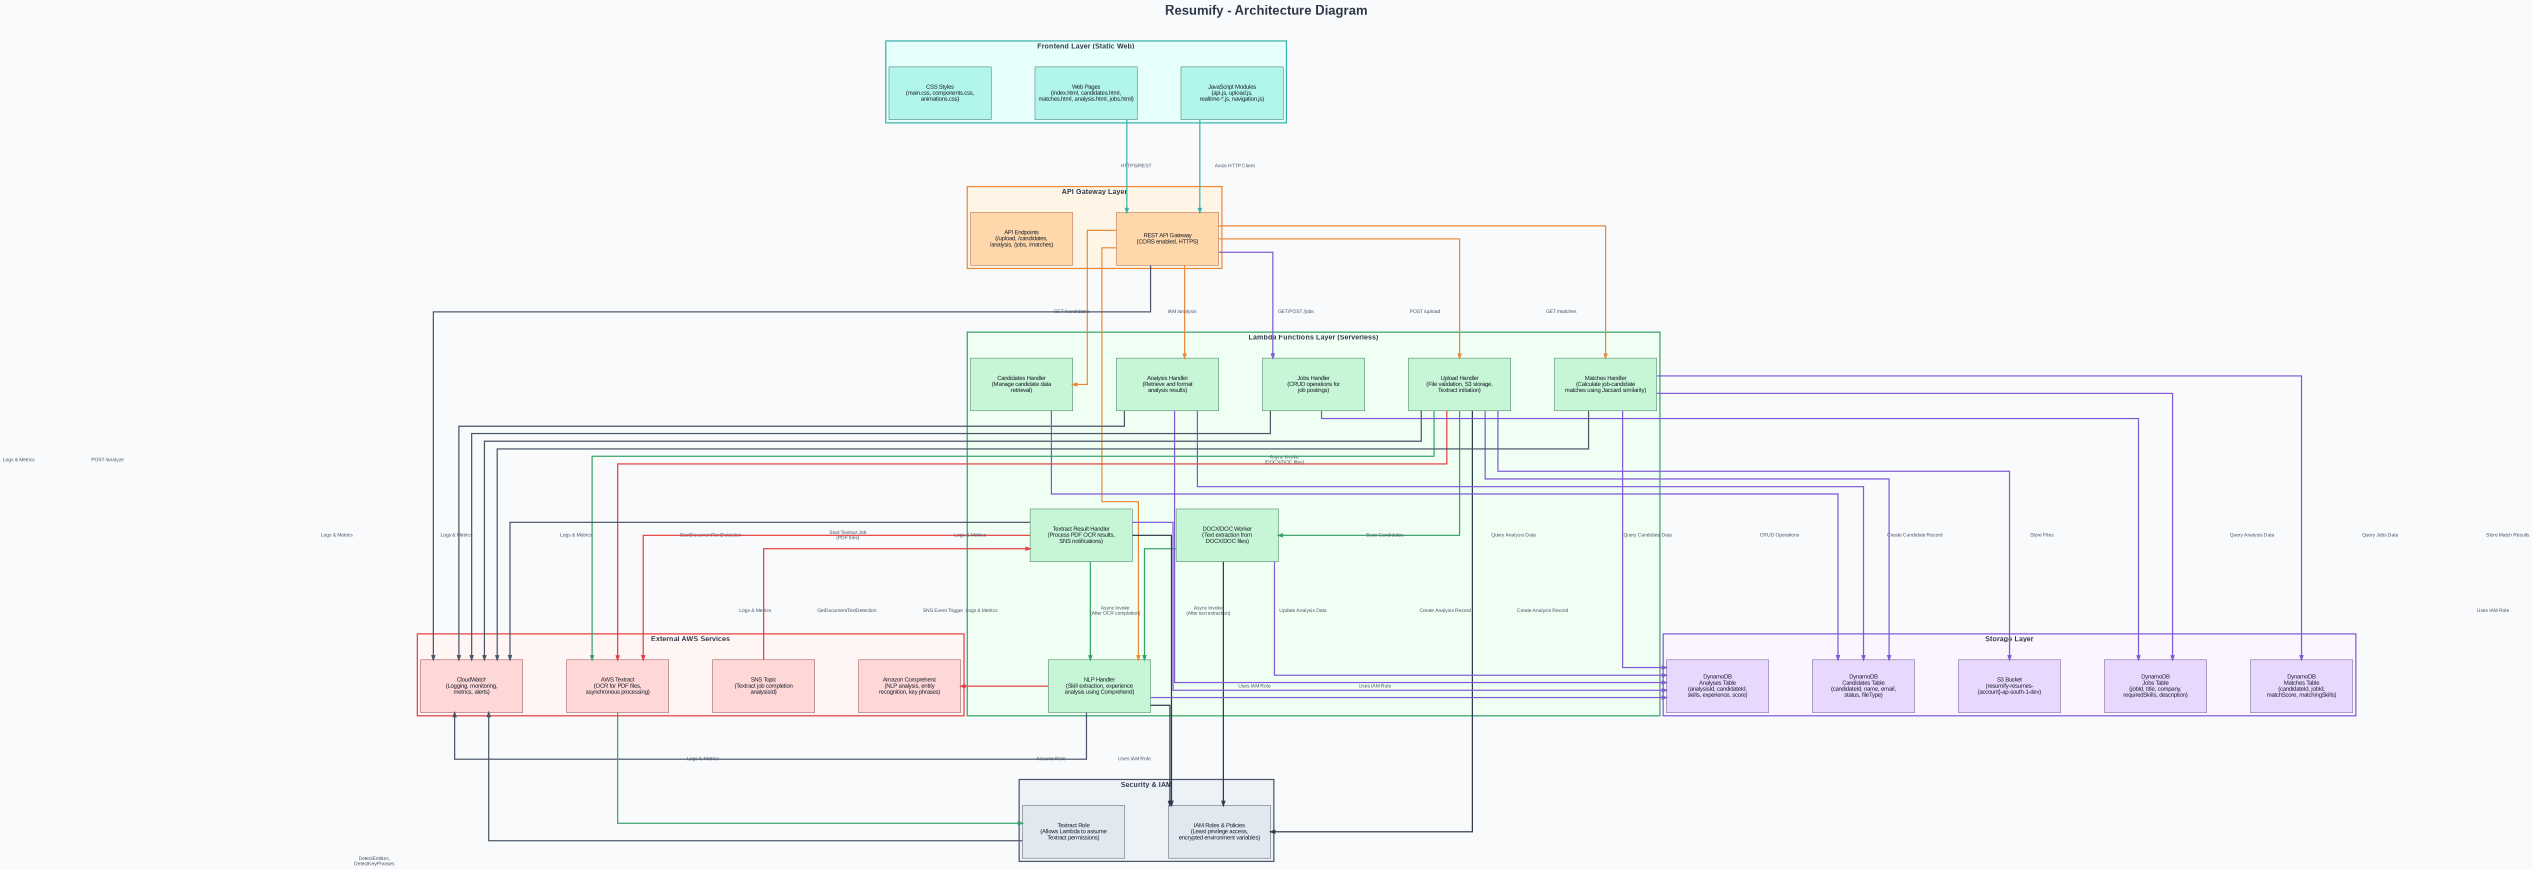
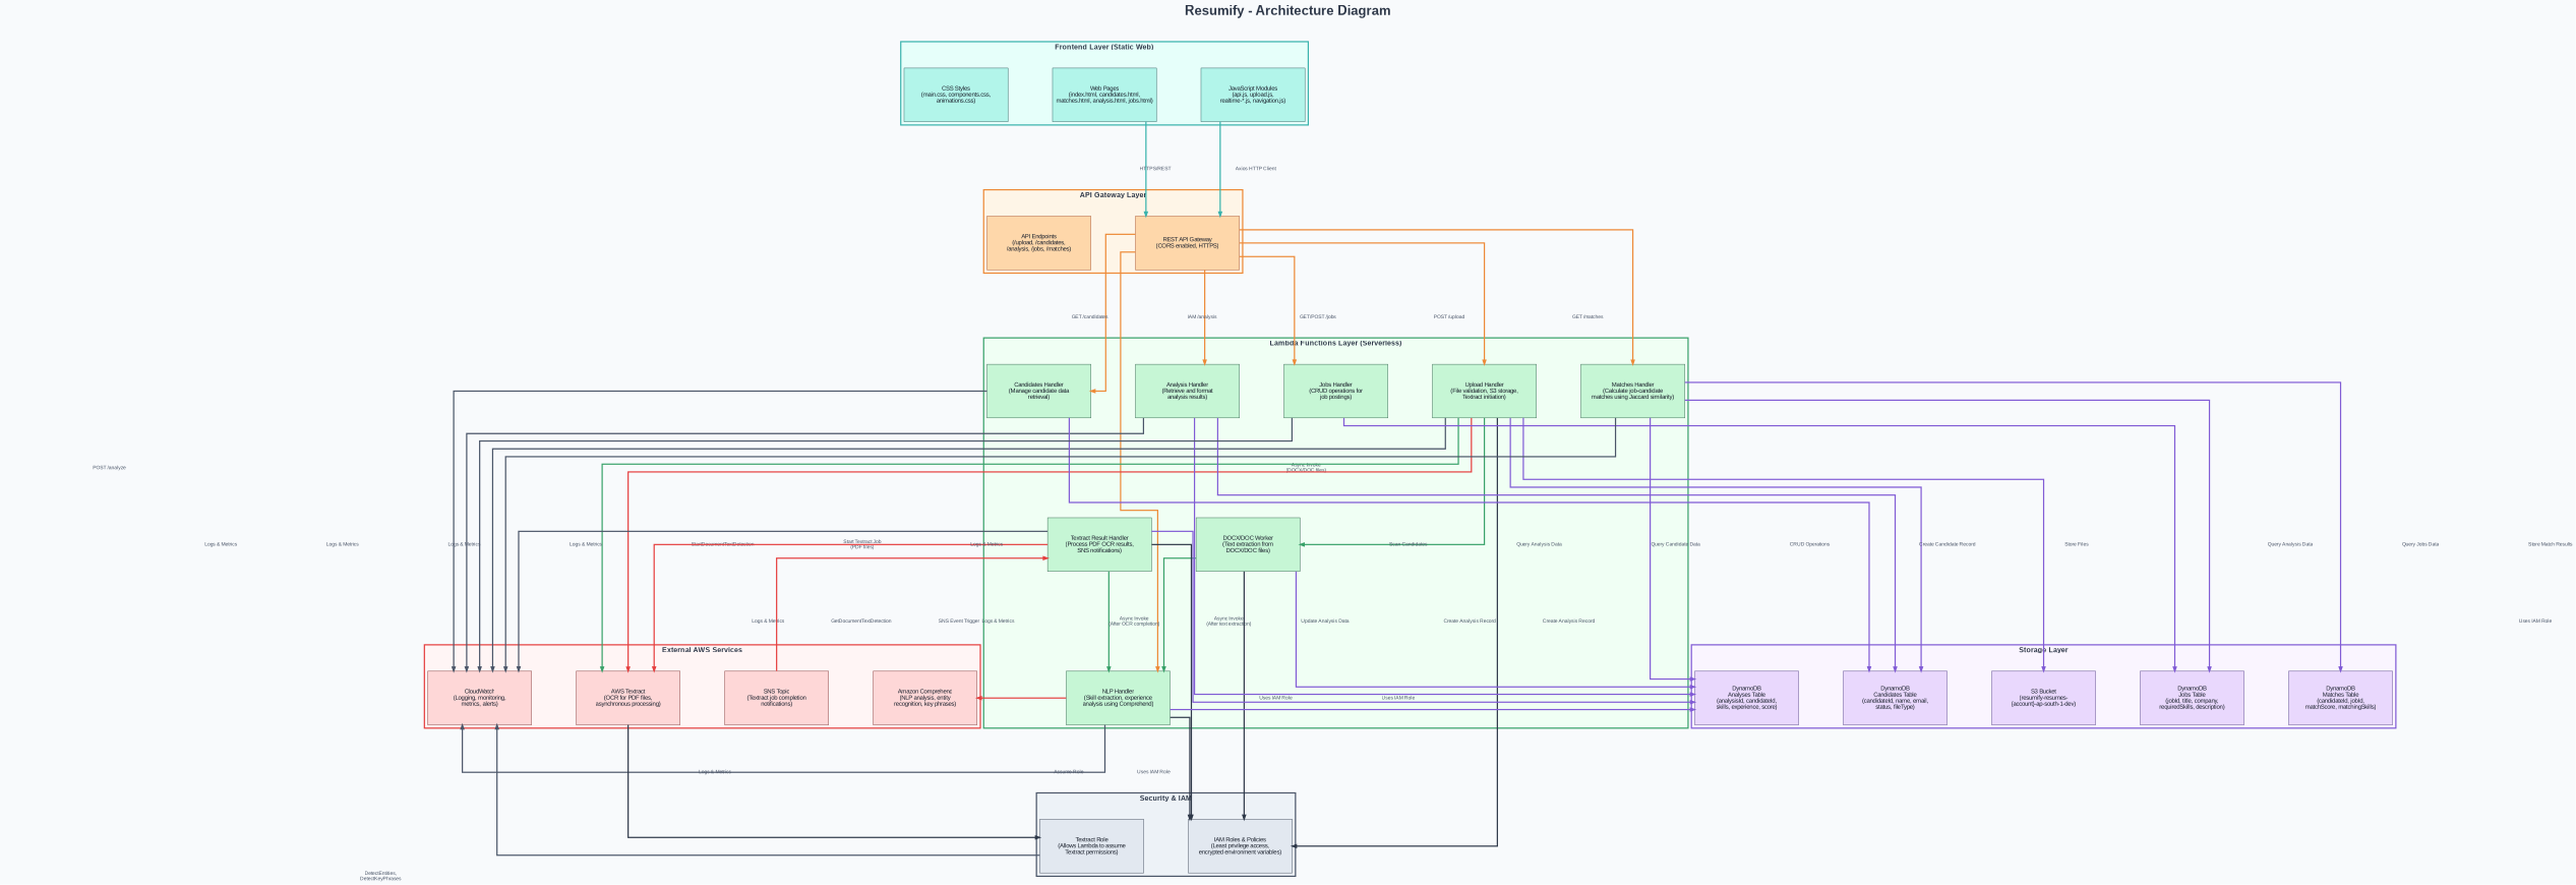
  digraph {
    bgcolor="#f8fafc"
    fontcolor="#2d3748"
    fontname="Arial, bold"
    fontsize=32
    label="Resumify - Architecture Diagram"
    labelloc=t
    nodesep=1.5
    rankdir=TB
    ranksep=3.0
    splines=ortho
    node [color="#22543d" fillcolor="#c6f6d5" fixedsize=false fontcolor="#1a202c" fontname="Arial, sans-serif" fontsize=14 shape=box style=filled]
    edge [color="#805ad5" fontcolor="#4a5568" fontname="Arial, sans-serif" fontsize=12 labelangle=0 labeldistance=1.5 penwidth=3]
    n1 [color="#234e52" fillcolor="#b2f5ea" height=1.8 label="Web Pages\n(index.html, candidates.html,\nmatches.html, analysis.html, jobs.html)" width=3.5]
    n2 [color="#234e52" fillcolor="#b2f5ea" height=1.8 label="JavaScript Modules\n(api.js, upload.js,\nrealtime-*.js, navigation.js)" width=3.5]
    n3 [color="#234e52" fillcolor="#b2f5ea" height=1.8 label="CSS Styles\n(main.css, components.css,\nanimations.css)" width=3.5]
    n4 [color="#9c4221" fillcolor="#fed7aa" height=1.8 label="REST API Gateway\n(CORS enabled, HTTPS)" width=3.5]
    n5 [color="#9c4221" fillcolor="#fed7aa" height=1.8 label="API Endpoints\n(/upload, /candidates,\n/analysis, /jobs, /matches)" width=3.5]
    n6 [height=1.8 label="Upload Handler\n(File validation, S3 storage,\nTextract initiation)" width=3.5]
    n7 [height=1.8 label="DOCX/DOC Worker\n(Text extraction from\nDOCX/DOC files)" width=3.5]
    n8 [height=1.8 label="Textract Result Handler\n(Process PDF OCR results,\nSNS notifications)" width=3.5]
    n9 [height=1.8 label="NLP Handler\n(Skill extraction, experience\nanalysis using Comprehend)" width=3.5]
    n10 [height=1.8 label="Analysis Handler\n(Retrieve and format\nanalysis results)" width=3.5]
    n11 [height=1.8 label="Candidates Handler\n(Manage candidate data\nretrieval)" width=3.5]
    n12 [height=1.8 label="Jobs Handler\n(CRUD operations for\njob postings)" width=3.5]
    n13 [height=1.8 label="Matches Handler\n(Calculate job-candidate\nmatches using Jaccard similarity)" width=3.5]
    n14 [color="#44337a" fillcolor="#e9d8fd" height=1.8 label="S3 Bucket\n(resumify-resumes-\n{account}-ap-south-1-dev)" width=3.5]
    n15 [color="#44337a" fillcolor="#e9d8fd" height=1.8 label="DynamoDB\nCandidates Table\n(candidateId, name, email,\nstatus, fileType)" width=3.5]
    n16 [color="#44337a" fillcolor="#e9d8fd" height=1.8 label="DynamoDB\nAnalyses Table\n(analysisId, candidateId,\nskills, experience, score)" width=3.5]
    n17 [color="#44337a" fillcolor="#e9d8fd" height=1.8 label="DynamoDB\nJobs Table\n(jobId, title, company,\nrequiredSkills, description)" width=3.5]
    n18 [color="#44337a" fillcolor="#e9d8fd" height=1.8 label="DynamoDB\nMatches Table\n(candidateId, jobId,\nmatchScore, matchingSkills)" width=3.5]
    n19 [color="#742a2a" fillcolor="#fed7d7" height=1.8 label="AWS Textract\n(OCR for PDF files,\nasynchronous processing)" width=3.5]
    n20 [color="#742a2a" fillcolor="#fed7d7" height=1.8 label="Amazon Comprehend\n(NLP analysis, entity\nrecognition, key phrases)" width=3.5]
-   n21 [color="#742a2a" fillcolor="#fed7d7" height=1.8 label="SNS Topic\n(Textract job completion\nanalysisId)" width=3.5]
+   n21 [color="#742a2a" fillcolor="#fed7d7" height=1.8 label="SNS Topic\n(Textract job completion\nnotifications)" width=3.5]
    n22 [color="#742a2a" fillcolor="#fed7d7" height=1.8 label="CloudWatch\n(Logging, monitoring,\nmetrics, alerts)" width=3.5]
    n23 [color="#2d3748" fillcolor="#e2e8f0" height=1.8 label="IAM Roles & Policies\n(Least privilege access,\nencrypted environment variables)" width=3.5]
    n24 [color="#2d3748" fillcolor="#e2e8f0" height=1.8 label="Textract Role\n(Allows Lambda to assume\nTextract permissions)" width=3.5]
    subgraph cluster_1 {
      color="#38b2ac"
      fillcolor="#e6fffa"
      fontsize=18
      label="Frontend Layer (Static Web)"
      penwidth=3
      style=filled
      n1
      n2
      n3
    }
    subgraph cluster_2 {
      color="#ed8936"
      fillcolor="#fef5e7"
      fontsize=18
      label="API Gateway Layer"
      penwidth=3
      style=filled
      n4
      n5
    }
    subgraph cluster_3 {
      color="#38a169"
      fillcolor="#f0fff4"
      fontsize=18
      label="Lambda Functions Layer (Serverless)"
      penwidth=3
      style=filled
      n6
      n7
      n8
      n9
      n10
      n11
      n12
      n13
    }
    subgraph cluster_4 {
      color="#805ad5"
      fillcolor="#faf5ff"
      fontsize=18
      label="Storage Layer"
      penwidth=3
      style=filled
      n14
      n15
      n16
      n17
      n18
    }
    subgraph cluster_5 {
      color="#e53e3e"
      fillcolor="#fff5f5"
      fontsize=18
      label="External AWS Services"
      penwidth=3
      style=filled
      n19
      n20
      n21
      n22
    }
    subgraph cluster_6 {
      color="#4a5568"
      fillcolor="#edf2f7"
      fontsize=18
      label="Security & IAM"
      penwidth=3
      style=filled
      n23
      n24
    }
    n1 -> n4 [color="#38b2ac" label="HTTPS/REST"]
    n2 -> n4 [color="#38b2ac" label="Axios HTTP Client"]
    n4 -> n6 [color="#ed8936" label="POST /upload"]
    n4 -> n9 [color="#ed8936" label="POST /analyze"]
    n4 -> n10 [color="#ed8936" label="IAM /analysis"]
    n4 -> n11 [color="#ed8936" label="GET /candidates"]
-   n4 -> n12 [label="GET/POST /jobs"]
+   n4 -> n12 [color="#ed8936" label="GET/POST /jobs"]
    n4 -> n13 [color="#ed8936" label="GET /matches"]
    n6 -> n7 [color="#38a169" label="Async Invoke\n(DOCX/DOC files)"]
    n6 -> n14 [label="Store Files"]
    n6 -> n15 [label="Create Candidate Record"]
    n6 -> n19 [color="#38a169" label="Start Textract Job\n(PDF files)"]
    n6 -> n19 [color="#e53e3e" label=StartDocumentTextDetection]
    n6 -> n22 [color="#4a5568" label="Logs & Metrics"]
    n6 -> n23 [color="#2d3748" label="Uses IAM Role"]
    n7 -> n9 [color="#38a169" label="Async Invoke\n(After text extraction)"]
    n7 -> n16 [label="Create Analysis Record"]
    n7 -> n23 [color="#2d3748" label="Uses IAM Role"]
    n8 -> n9 [color="#38a169" label="Async Invoke\n(After OCR completion)"]
    n8 -> n16 [label="Create Analysis Record"]
    n8 -> n19 [color="#e53e3e" label=GetDocumentTextDetection]
    n8 -> n22 [color="#4a5568" label="Logs & Metrics"]
    n8 -> n23 [color="#2d3748" label="Uses IAM Role"]
    n9 -> n16 [label="Update Analysis Data"]
    n9 -> n20 [color="#e53e3e" label="DetectEntities,\nDetectKeyPhrases"]
    n9 -> n22 [color="#4a5568" label="Logs & Metrics"]
    n9 -> n23 [color="#2d3748" label="Uses IAM Role"]
    n10 -> n15 [label="Query Candidate Data"]
    n10 -> n16 [label="Query Analysis Data"]
    n10 -> n22 [color="#4a5568" label="Logs & Metrics"]
    n11 -> n15 [label="Scan Candidates"]
-   n4 -> n22 [color="#4a5568" label="Logs & Metrics"]
+   n11 -> n22 [color="#4a5568" label="Logs & Metrics"]
    n12 -> n17 [label="CRUD Operations"]
    n12 -> n22 [color="#4a5568" label="Logs & Metrics"]
    n13 -> n16 [label="Query Analysis Data"]
    n13 -> n17 [label="Query Jobs Data"]
    n13 -> n18 [label="Store Match Results"]
    n13 -> n22 [color="#4a5568" label="Logs & Metrics"]
-   n19 -> n24 [color="#38a169" label="Assume Role"]
+   n19 -> n24 [color="#2d3748" label="Assume Role"]
    n21 -> n8 [color="#e53e3e" label="SNS Event Trigger"]
    n24 -> n22 [color="#4a5568" label="Logs & Metrics"]
  }
